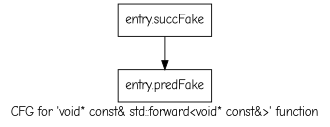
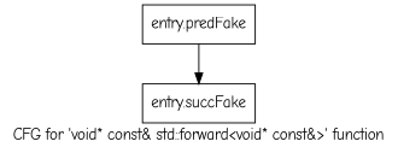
  digraph {
    label="CFG for 'void* const& std::forward\<void* const&\>' function"
    fontname="Comic Neue"
    node [shape=record fontname="Comic Neue"]
    n1 [label="{entry.predFake}"]
    n2 [filename="/tools/Xilinx/Vitis_HLS/2022.1/tps/lnx64/gcc-8.3.0/lib/gcc/x86_64-pc-linux-gnu/8.3.0/../../../../include/c++/8.3.0/bits/move.h" label="{entry.succFake}" linenumber=75]
-   n2 -> n1 [execusionnum=12 filename="/tools/Xilinx/Vitis_HLS/2022.1/tps/lnx64/gcc-8.3.0/lib/gcc/x86_64-pc-linux-gnu/8.3.0/../../../../include/c++/8.3.0/bits/move.h" fontname="Comic Neue"]
+   n1 -> n2 [execusionnum=12 filename="/tools/Xilinx/Vitis_HLS/2022.1/tps/lnx64/gcc-8.3.0/lib/gcc/x86_64-pc-linux-gnu/8.3.0/../../../../include/c++/8.3.0/bits/move.h" fontname="Comic Neue"]
  }
